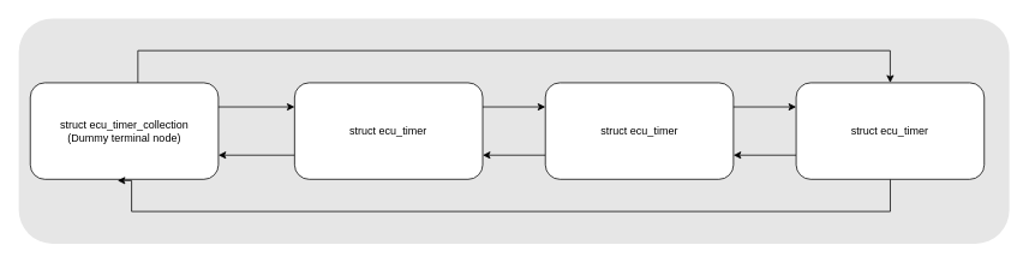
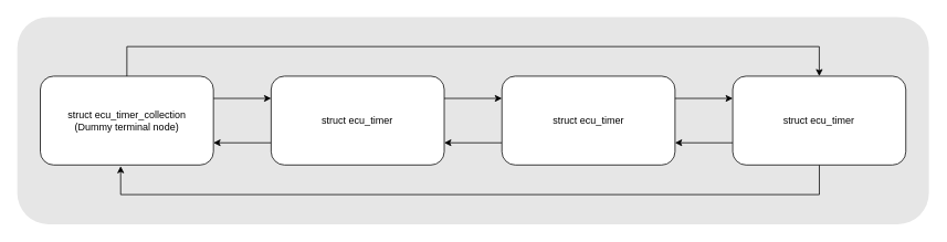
  <mxCell id="0" />
  <mxCell id="1" parent="0" />
  <mxCell id="2" value="" style="group" vertex="1" connectable="0" parent="1"><mxGeometry x="20" y="20" width="1100" height="250" as="geometry" /></mxCell>
  <mxCell id="3" value="" style="rounded=1;whiteSpace=wrap;html=1;dashed=1;fillStyle=solid;fillColor=#E6E6E6;strokeColor=none;" parent="2" vertex="1"><mxGeometry width="1100.0" height="250.0" as="geometry" /></mxCell>
- <mxCell id="4" value="struct ecu_timer_collection&lt;br&gt;(Dummy terminal node)" style="rounded=1;whiteSpace=wrap;html=1;" parent="2" vertex="1"><mxGeometry x="12.848" y="71.429" width="208.861" height="107.143" as="geometry" /></mxCell>
+ <mxCell id="4" value="struct ecu_timer_collection&lt;br&gt;(Dummy terminal node)" style="rounded=1;whiteSpace=wrap;html=1;" parent="2" vertex="1"><mxGeometry x="27.848" y="71.429" width="208.861" height="107.143" as="geometry" /></mxCell>
  <mxCell id="5" style="edgeStyle=orthogonalEdgeStyle;rounded=0;orthogonalLoop=1;jettySize=auto;html=1;exitX=0;exitY=0.75;exitDx=0;exitDy=0;entryX=1;entryY=0.75;entryDx=0;entryDy=0;" parent="2" source="6" target="4" edge="1"><mxGeometry relative="1" as="geometry" /></mxCell>
  <mxCell id="6" value="struct ecu_timer" style="rounded=1;whiteSpace=wrap;html=1;" parent="2" vertex="1"><mxGeometry x="306.329" y="71.429" width="208.861" height="107.143" as="geometry" /></mxCell>
  <mxCell id="7" style="edgeStyle=orthogonalEdgeStyle;rounded=0;orthogonalLoop=1;jettySize=auto;html=1;exitX=1;exitY=0.25;exitDx=0;exitDy=0;entryX=0;entryY=0.25;entryDx=0;entryDy=0;" parent="2" source="4" target="6" edge="1"><mxGeometry relative="1" as="geometry" /></mxCell>
  <mxCell id="8" style="edgeStyle=orthogonalEdgeStyle;rounded=0;orthogonalLoop=1;jettySize=auto;html=1;exitX=0;exitY=0.75;exitDx=0;exitDy=0;entryX=1;entryY=0.75;entryDx=0;entryDy=0;" parent="2" source="9" target="6" edge="1"><mxGeometry relative="1" as="geometry" /></mxCell>
  <mxCell id="9" value="struct ecu_timer" style="rounded=1;whiteSpace=wrap;html=1;" parent="2" vertex="1"><mxGeometry x="584.81" y="71.429" width="208.861" height="107.143" as="geometry" /></mxCell>
  <mxCell id="10" style="edgeStyle=orthogonalEdgeStyle;rounded=0;orthogonalLoop=1;jettySize=auto;html=1;exitX=1;exitY=0.25;exitDx=0;exitDy=0;entryX=0;entryY=0.25;entryDx=0;entryDy=0;" parent="2" source="6" target="9" edge="1"><mxGeometry relative="1" as="geometry" /></mxCell>
  <mxCell id="11" style="edgeStyle=orthogonalEdgeStyle;rounded=0;orthogonalLoop=1;jettySize=auto;html=1;exitX=0;exitY=0.75;exitDx=0;exitDy=0;entryX=1;entryY=0.75;entryDx=0;entryDy=0;" parent="2" source="13" target="9" edge="1"><mxGeometry relative="1" as="geometry" /></mxCell>
  <mxCell id="12" style="edgeStyle=orthogonalEdgeStyle;rounded=0;orthogonalLoop=1;jettySize=auto;html=1;entryX=0.464;entryY=1.013;entryDx=0;entryDy=0;entryPerimeter=0;" parent="2" source="13" target="4" edge="1"><mxGeometry relative="1" as="geometry"><Array as="points"><mxPoint x="967.722" y="214.286" /><mxPoint x="125.316" y="214.286" /></Array></mxGeometry></mxCell>
  <mxCell id="13" value="struct ecu_timer" style="rounded=1;whiteSpace=wrap;html=1;" parent="2" vertex="1"><mxGeometry x="863.291" y="71.429" width="208.861" height="107.143" as="geometry" /></mxCell>
  <mxCell id="14" style="edgeStyle=orthogonalEdgeStyle;rounded=0;orthogonalLoop=1;jettySize=auto;html=1;entryX=0.5;entryY=0;entryDx=0;entryDy=0;" parent="2" source="4" target="13" edge="1"><mxGeometry relative="1" as="geometry"><Array as="points"><mxPoint x="132.278" y="35.714" /><mxPoint x="967.722" y="35.714" /></Array></mxGeometry></mxCell>
  <mxCell id="15" style="edgeStyle=orthogonalEdgeStyle;rounded=0;orthogonalLoop=1;jettySize=auto;html=1;exitX=1;exitY=0.25;exitDx=0;exitDy=0;entryX=0;entryY=0.25;entryDx=0;entryDy=0;" parent="2" source="9" target="13" edge="1"><mxGeometry relative="1" as="geometry" /></mxCell>
